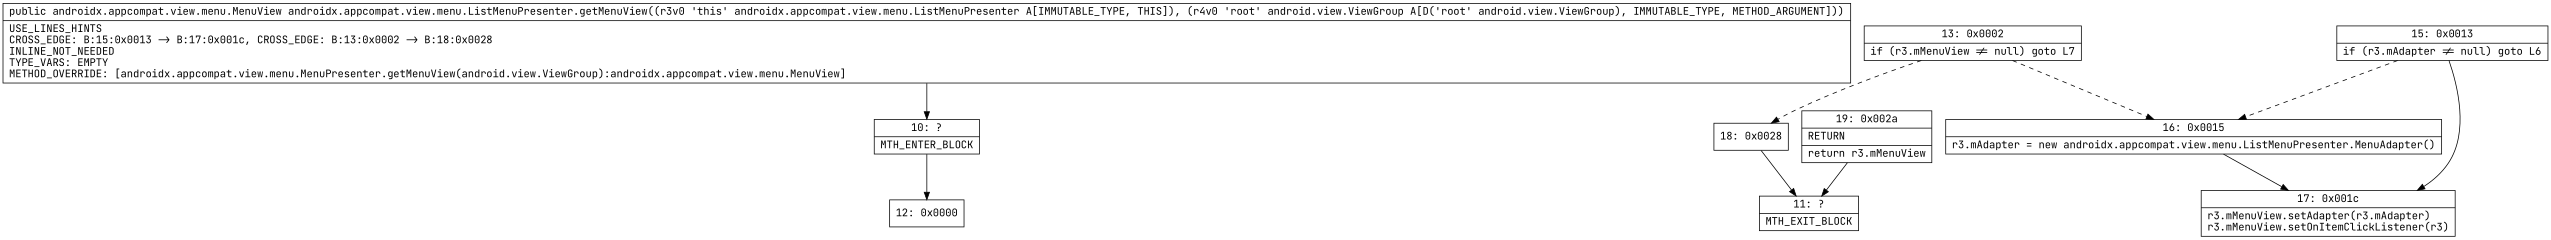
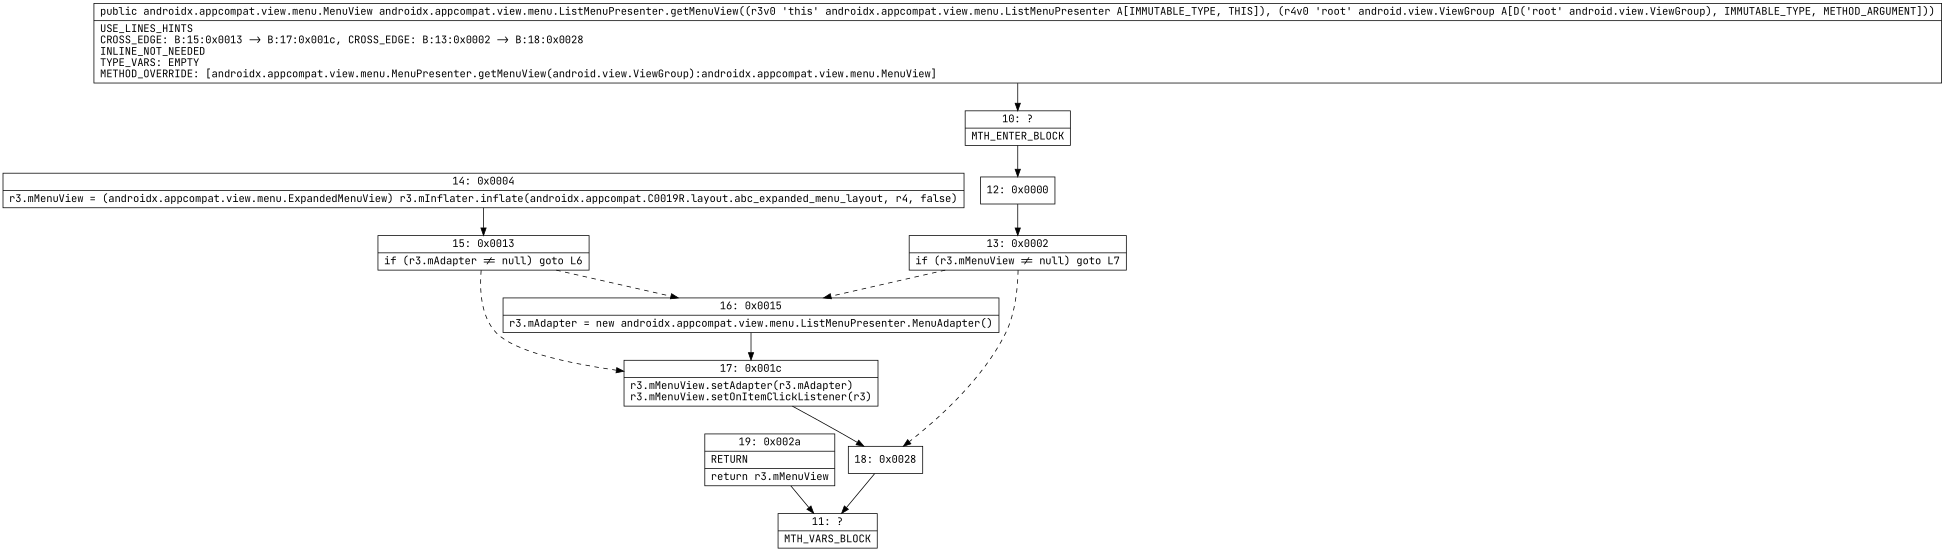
  digraph {
    fontname="JetBrains Mono"
    node [fontname="JetBrains Mono" shape=record]
    edge [fontname="JetBrains Mono"]
    n1 [label="{10\:\ ?|MTH_ENTER_BLOCK\l}"]
    n2 [label="{12\:\ 0x0000}"]
    n3 [label="{13\:\ 0x0002|if (r3.mMenuView != null) goto L7\l}"]
    n4 [label="{18\:\ 0x0028}"]
    n5 [label="{16\:\ 0x0015|r3.mAdapter = new androidx.appcompat.view.menu.ListMenuPresenter.MenuAdapter()\l}"]
+   n6 [label="{14\:\ 0x0004|r3.mMenuView = (androidx.appcompat.view.menu.ExpandedMenuView) r3.mInflater.inflate(androidx.appcompat.C0019R.layout.abc_expanded_menu_layout, r4, false)\l}"]
    n7 [label="{15\:\ 0x0013|if (r3.mAdapter != null) goto L6\l}"]
-   n8 [label="{11\:\ ?|MTH_EXIT_BLOCK\l}"]
+   n8 [label="{11\:\ ?|MTH_VARS_BLOCK\l}"]
    n9 [label="{17\:\ 0x001c|r3.mMenuView.setAdapter(r3.mAdapter)\lr3.mMenuView.setOnItemClickListener(r3)\l}"]
    n10 [label="{19\:\ 0x002a|RETURN\l|return r3.mMenuView\l}"]
    n11 [label="{public androidx.appcompat.view.menu.MenuView androidx.appcompat.view.menu.ListMenuPresenter.getMenuView((r3v0 'this' androidx.appcompat.view.menu.ListMenuPresenter A[IMMUTABLE_TYPE, THIS]), (r4v0 'root' android.view.ViewGroup A[D('root' android.view.ViewGroup), IMMUTABLE_TYPE, METHOD_ARGUMENT]))  | USE_LINES_HINTS\lCROSS_EDGE: B:15:0x0013 \-\> B:17:0x001c, CROSS_EDGE: B:13:0x0002 \-\> B:18:0x0028\lINLINE_NOT_NEEDED\lTYPE_VARS: EMPTY\lMETHOD_OVERRIDE: [androidx.appcompat.view.menu.MenuPresenter.getMenuView(android.view.ViewGroup):androidx.appcompat.view.menu.MenuView]\l}"]
    n1 -> n2
+   n2 -> n3
    n3 -> n4 [style=dashed]
    n3 -> n5 [style=dashed]
    n4 -> n8
    n5 -> n9
+   n6 -> n7
    n7 -> n5 [style=dashed]
-   n7 -> n9
+   n7 -> n9 [style=dashed]
+   n9 -> n4
    n10 -> n8
    n11 -> n1
  }
